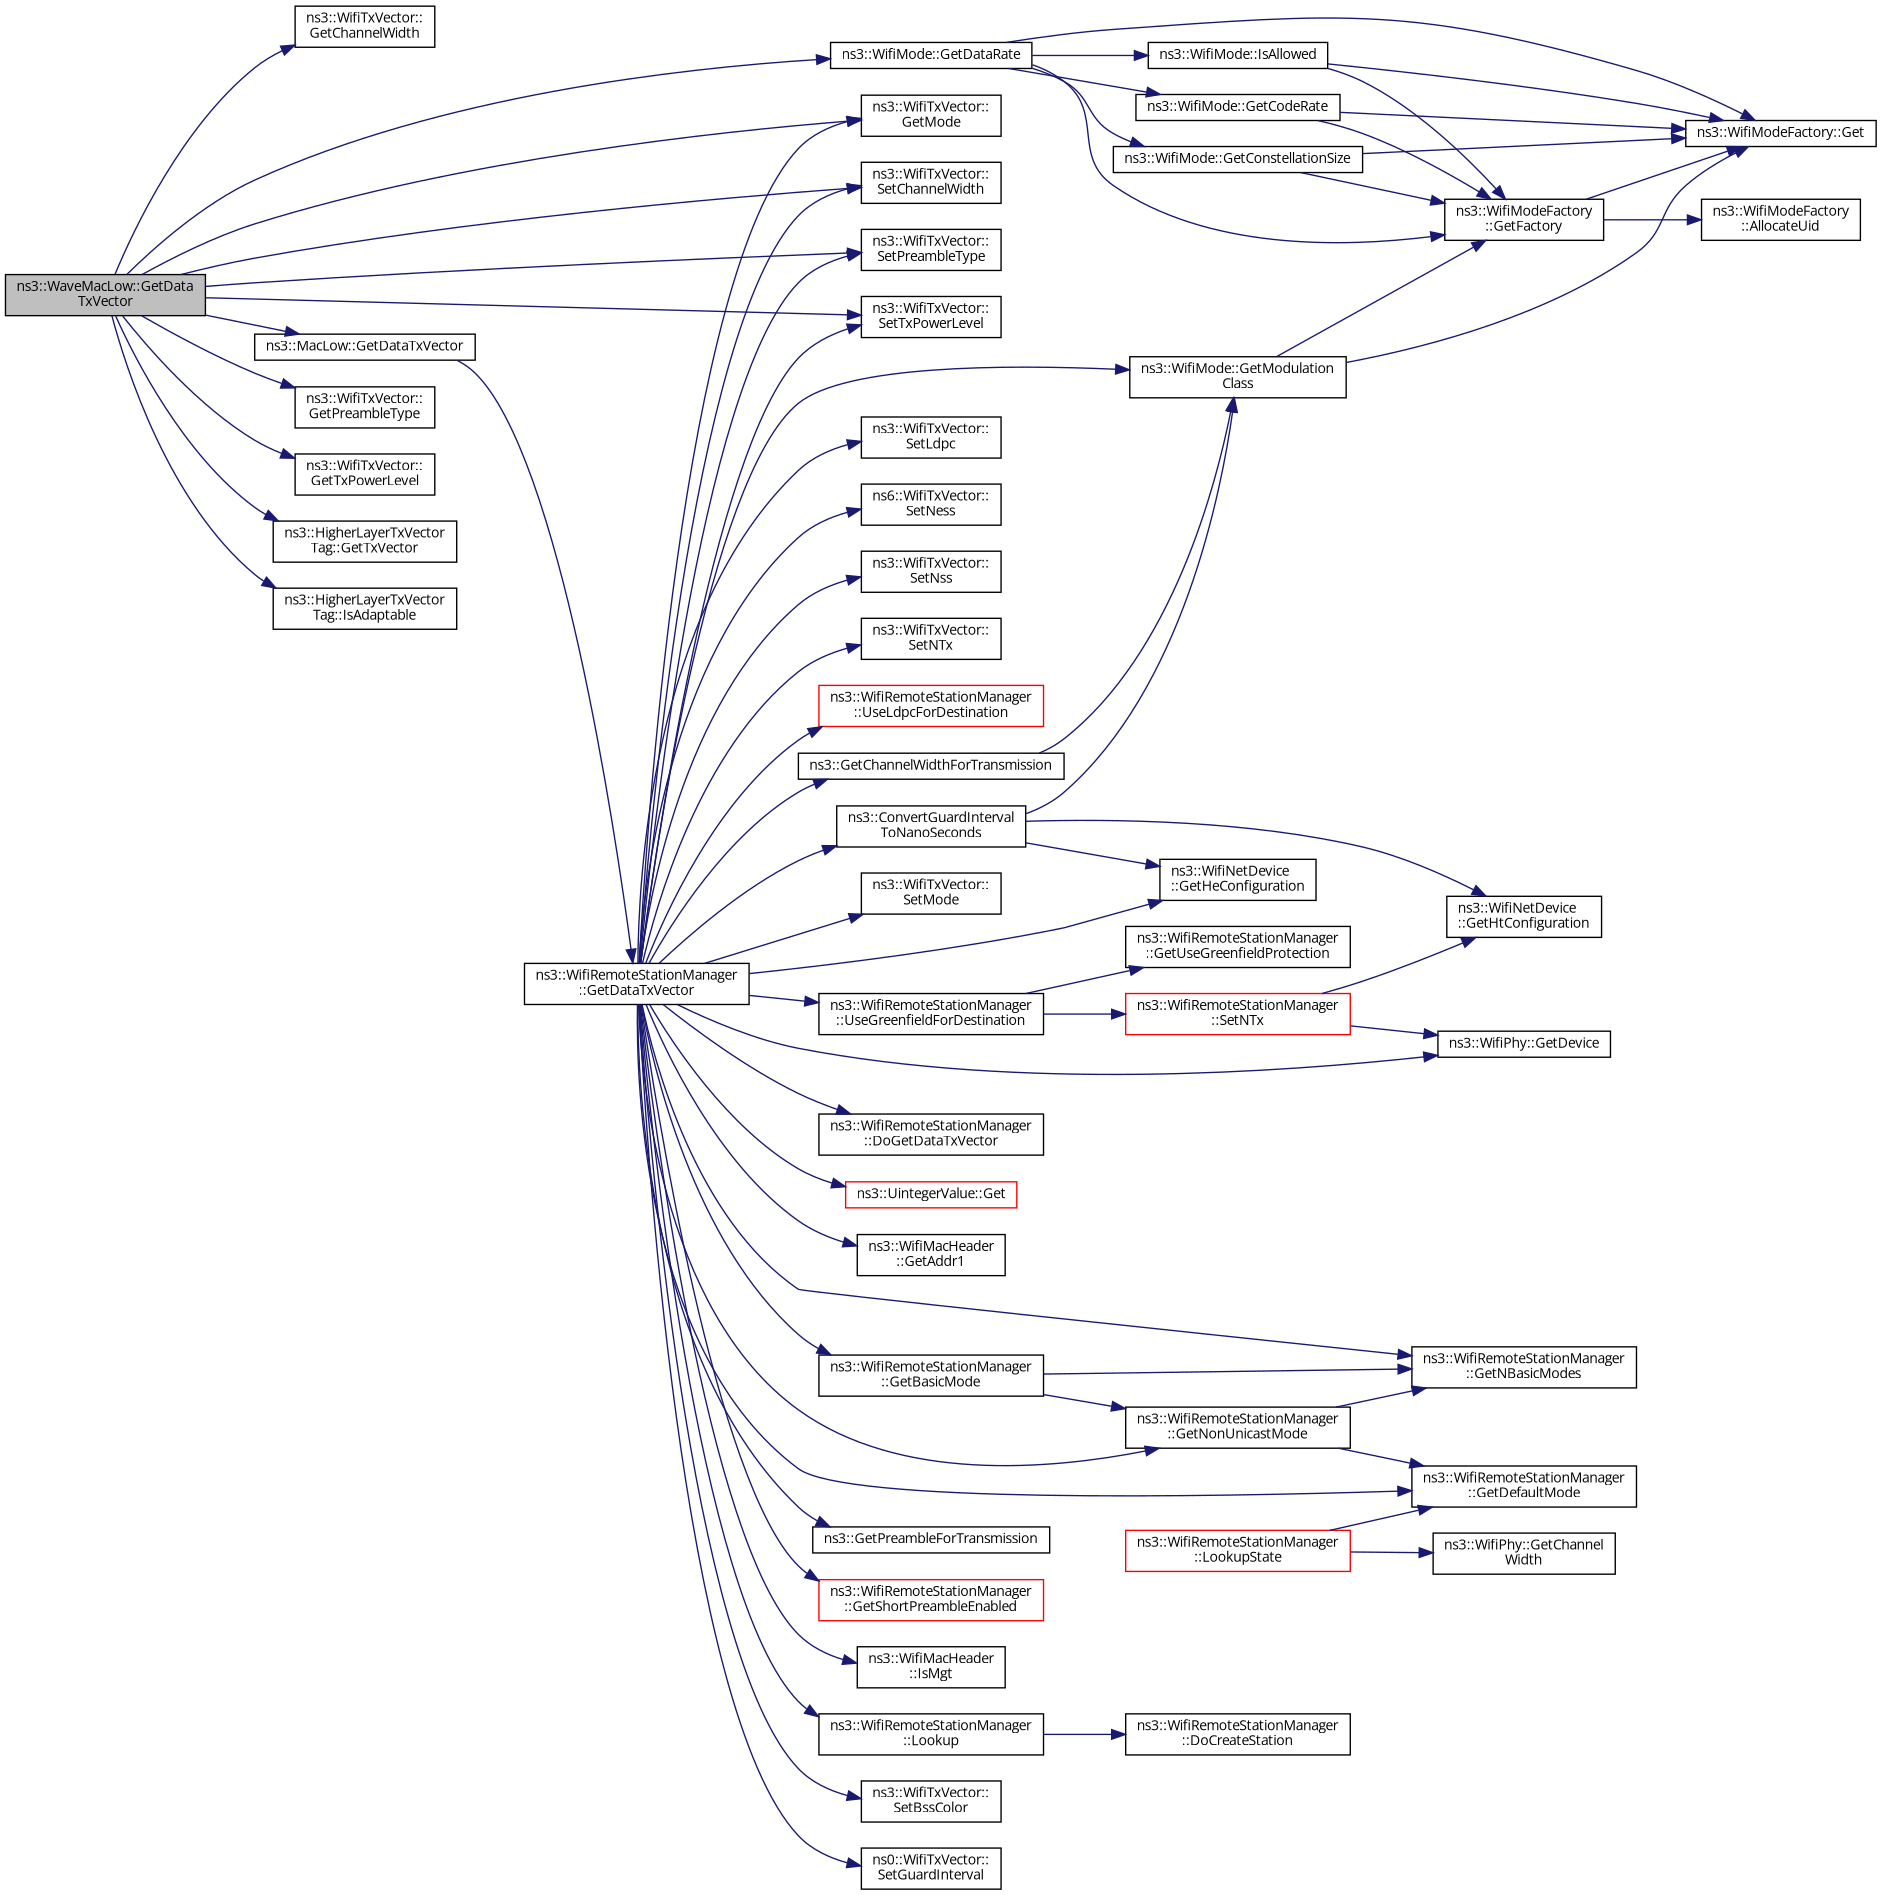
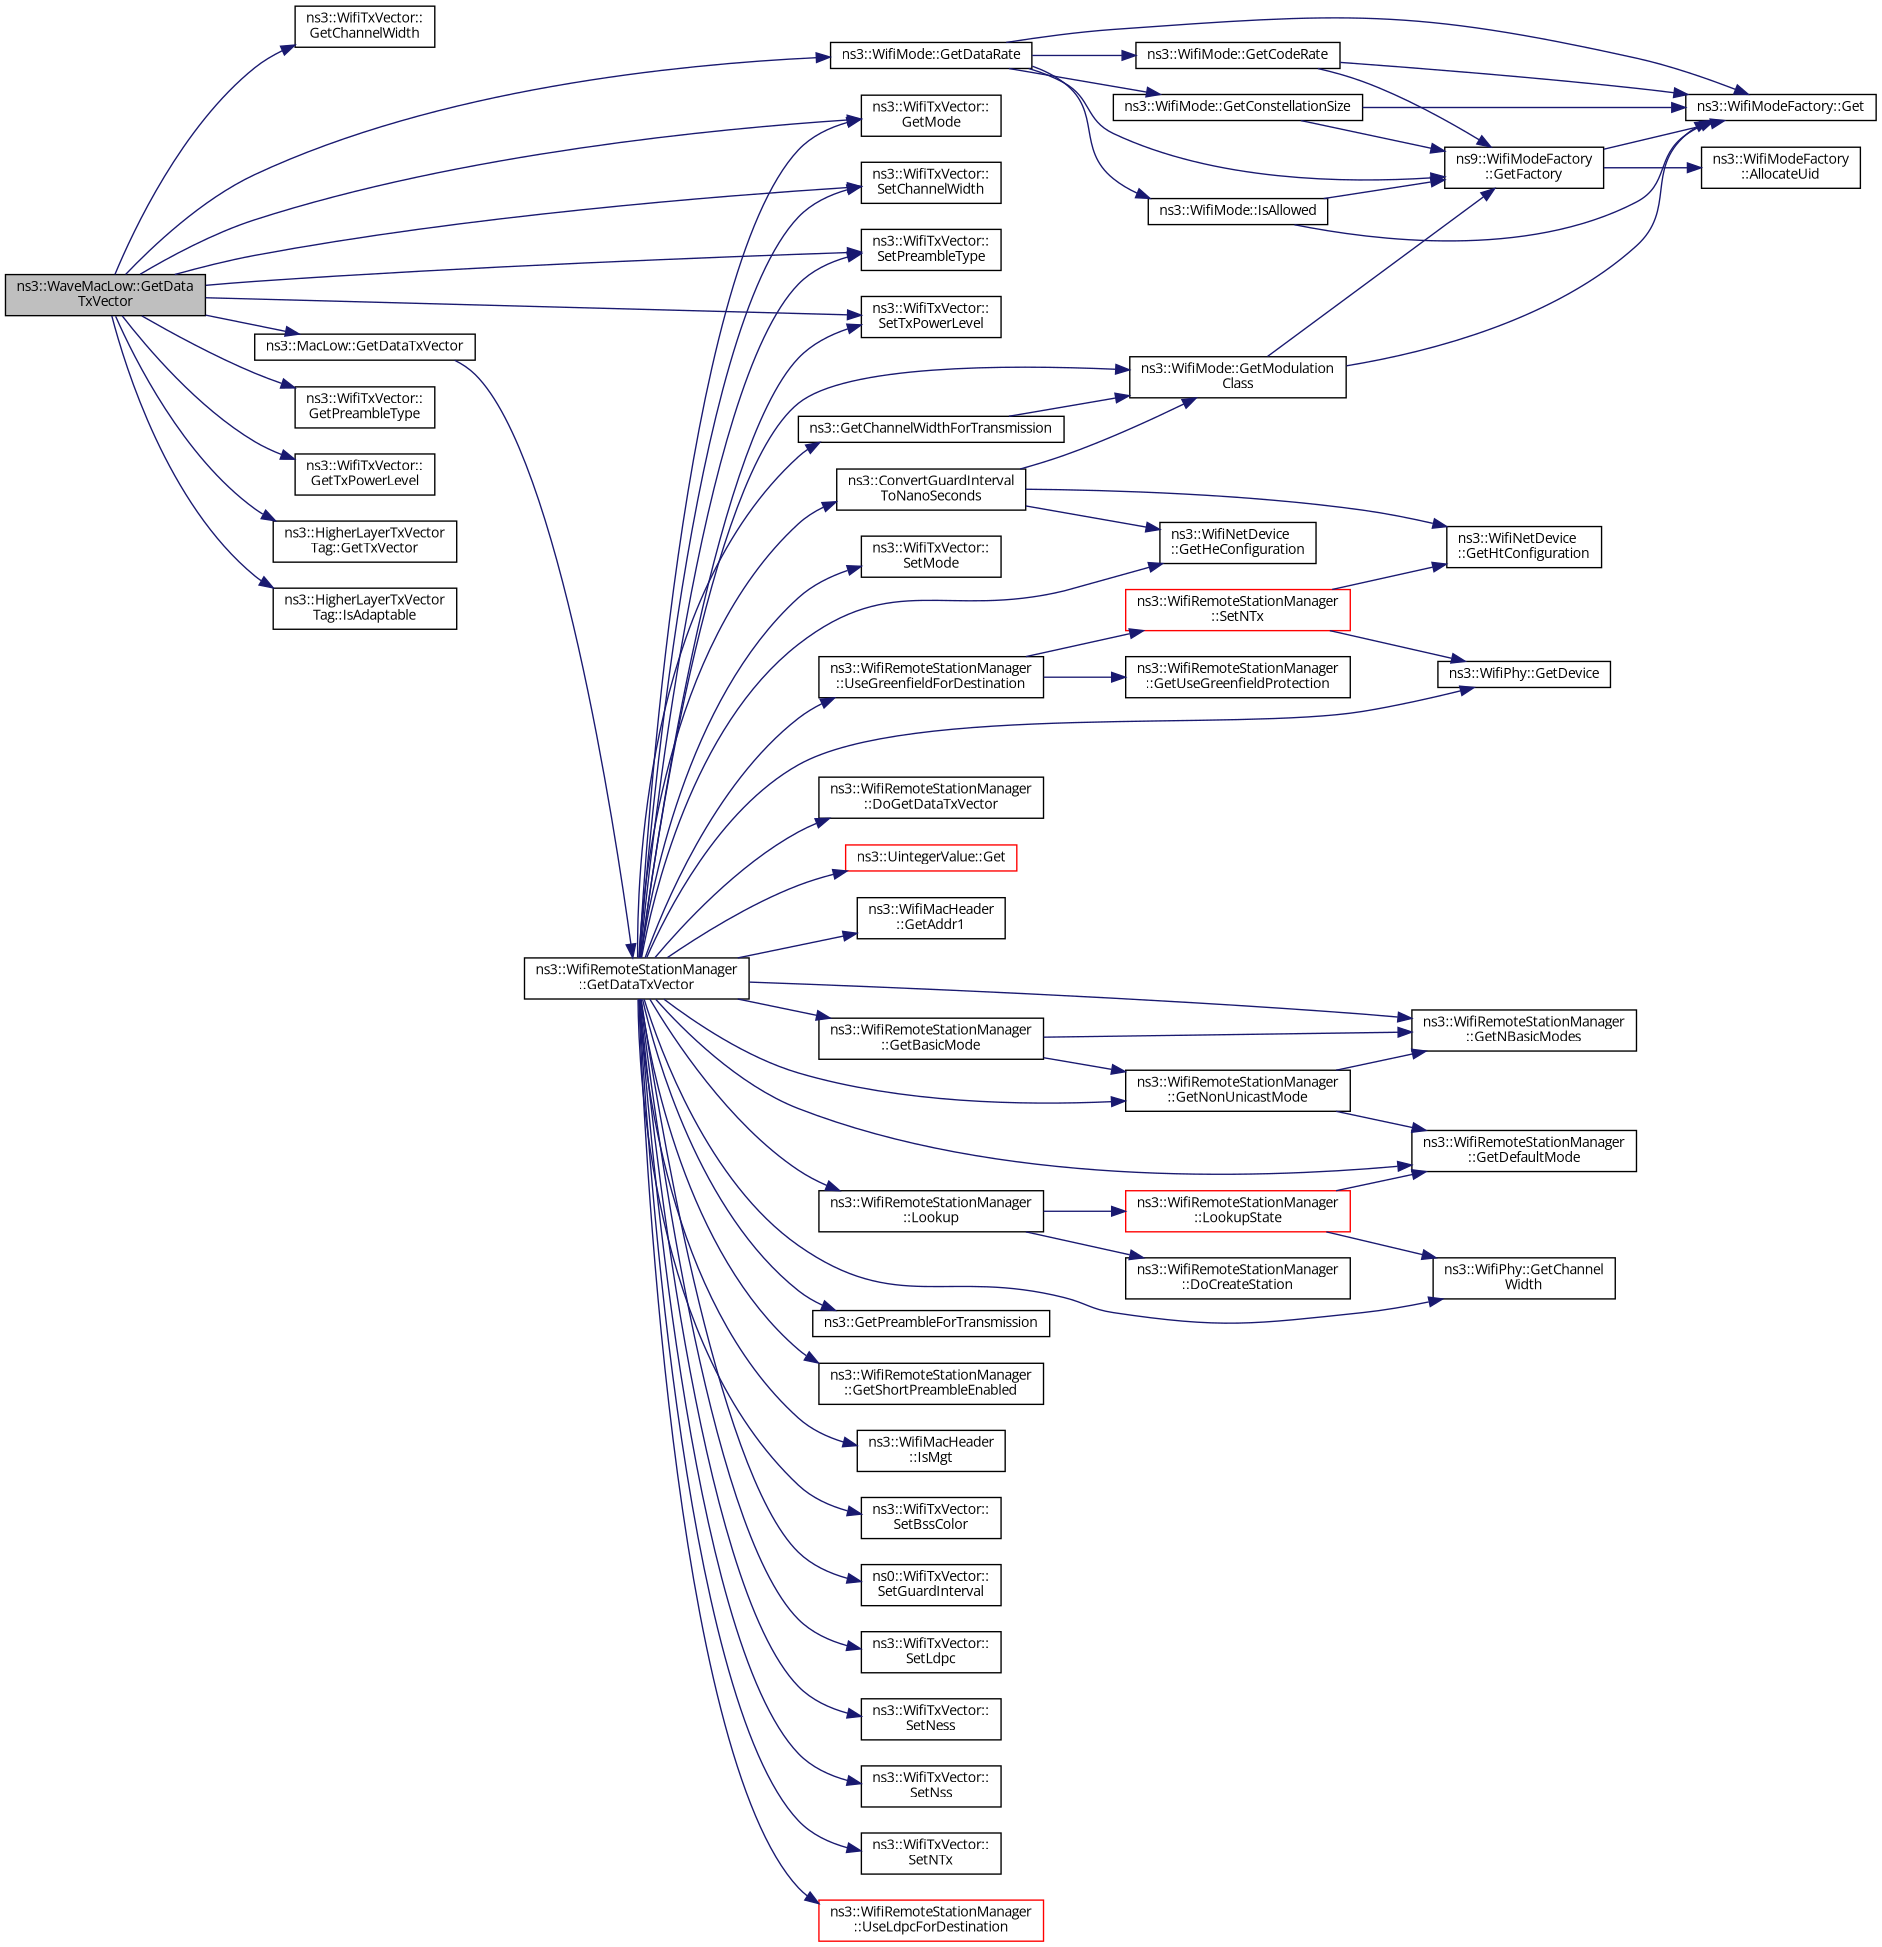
  digraph {
    fontname="Open Sans"
    rankdir=LR
    node [color=black fillcolor=white fontname="Open Sans" fontsize=10 shape=record style=filled]
    edge [color=midnightblue fontname="Open Sans" fontsize=10 labelfontname=Helvetica labelfontsize=10 style=solid]
    n1 [fillcolor=grey75 fontcolor=black height=0.2 label="ns3::WaveMacLow::GetData\lTxVector" width=0.4]
    n2 [height=0.2 label="ns3::WifiTxVector::\lGetChannelWidth" width=0.4]
    n3 [height=0.2 label="ns3::WifiMode::GetDataRate" width=0.4]
    n4 [height=0.2 label="ns3::MacLow::GetDataTxVector" width=0.4]
    n5 [height=0.2 label="ns3::WifiTxVector::\lGetMode" width=0.4]
    n6 [height=0.2 label="ns3::WifiTxVector::\lSetChannelWidth" width=0.4]
    n7 [height=0.2 label="ns3::WifiTxVector::\lSetPreambleType" width=0.4]
    n8 [height=0.2 label="ns3::WifiTxVector::\lSetTxPowerLevel" width=0.4]
    n9 [height=0.2 label="ns3::WifiTxVector::\lGetPreambleType" width=0.4]
    n10 [height=0.2 label="ns3::WifiTxVector::\lGetTxPowerLevel" width=0.4]
    n11 [height=0.2 label="ns3::HigherLayerTxVector\lTag::GetTxVector" width=0.4]
    n12 [height=0.2 label="ns3::HigherLayerTxVector\lTag::IsAdaptable" width=0.4]
    n13 [height=0.2 label="ns3::WifiModeFactory::Get" width=0.4]
    n14 [height=0.2 label="ns3::WifiMode::GetCodeRate" width=0.4]
-   n15 [height=0.2 label="ns3::WifiModeFactory\l::GetFactory" width=0.4]
+   n15 [height=0.2 label="ns9::WifiModeFactory\l::GetFactory" width=0.4]
    n16 [height=0.2 label="ns3::WifiMode::GetConstellationSize" width=0.4]
    n17 [height=0.2 label="ns3::WifiMode::IsAllowed" width=0.4]
    n18 [height=0.2 label="ns3::WifiRemoteStationManager\l::GetDataTxVector" width=0.4]
    n19 [height=0.2 label="ns3::WifiTxVector::\lSetMode" width=0.4]
    n20 [height=0.2 label="ns3::WifiModeFactory\l::AllocateUid" width=0.4]
    n21 [height=0.2 label="ns3::ConvertGuardInterval\lToNanoSeconds" width=0.4]
    n22 [height=0.2 label="ns3::WifiNetDevice\l::GetHeConfiguration" width=0.4]
    n23 [height=0.2 label="ns3::WifiMode::GetModulation\lClass" width=0.4]
    n24 [height=0.2 label="ns3::WifiRemoteStationManager\l::DoGetDataTxVector" width=0.4]
    n25 [color=red height=0.2 label="ns3::UintegerValue::Get" width=0.4]
    n26 [height=0.2 label="ns3::WifiMacHeader\l::GetAddr1" width=0.4]
    n27 [height=0.2 label="ns3::WifiRemoteStationManager\l::GetBasicMode" width=0.4]
    n28 [height=0.2 label="ns3::WifiRemoteStationManager\l::GetNBasicModes" width=0.4]
    n29 [height=0.2 label="ns3::WifiPhy::GetChannel\lWidth" width=0.4]
    n30 [height=0.2 label="ns3::GetChannelWidthForTransmission" width=0.4]
    n31 [height=0.2 label="ns3::WifiRemoteStationManager\l::GetDefaultMode" width=0.4]
    n32 [height=0.2 label="ns3::WifiPhy::GetDevice" width=0.4]
    n33 [height=0.2 label="ns3::WifiRemoteStationManager\l::GetNonUnicastMode" width=0.4]
    n34 [height=0.2 label="ns3::GetPreambleForTransmission" width=0.4]
-   n35 [color=red height=0.2 label="ns3::WifiRemoteStationManager\l::GetShortPreambleEnabled" width=0.4]
+   n35 [height=0.2 label="ns3::WifiRemoteStationManager\l::GetShortPreambleEnabled" width=0.4]
    n36 [height=0.2 label="ns3::WifiMacHeader\l::IsMgt" width=0.4]
    n37 [height=0.2 label="ns3::WifiRemoteStationManager\l::Lookup" width=0.4]
    n38 [height=0.2 label="ns3::WifiTxVector::\lSetBssColor" width=0.4]
    n39 [height=0.2 label="ns0::WifiTxVector::\lSetGuardInterval" width=0.4]
    n40 [height=0.2 label="ns3::WifiTxVector::\lSetLdpc" width=0.4]
-   n41 [height=0.2 label="ns6::WifiTxVector::\lSetNess" width=0.4]
+   n41 [height=0.2 label="ns3::WifiTxVector::\lSetNess" width=0.4]
    n42 [height=0.2 label="ns3::WifiTxVector::\lSetNss" width=0.4]
    n43 [height=0.2 label="ns3::WifiTxVector::\lSetNTx" width=0.4]
    n44 [height=0.2 label="ns3::WifiRemoteStationManager\l::UseGreenfieldForDestination" width=0.4]
    n45 [color=red height=0.2 label="ns3::WifiRemoteStationManager\l::UseLdpcForDestination" width=0.4]
    n46 [height=0.2 label="ns3::WifiNetDevice\l::GetHtConfiguration" width=0.4]
    n47 [height=0.2 label="ns3::WifiRemoteStationManager\l::DoCreateStation" width=0.4]
    n48 [color=red height=0.2 label="ns3::WifiRemoteStationManager\l::LookupState" width=0.4]
    n49 [color=red height=0.2 label="ns3::WifiRemoteStationManager\l::SetNTx" width=0.4]
    n50 [height=0.2 label="ns3::WifiRemoteStationManager\l::GetUseGreenfieldProtection" width=0.4]
    n1 -> n2
    n1 -> n3
    n1 -> n4
    n1 -> n5
    n1 -> n6
    n1 -> n7
    n1 -> n8
    n1 -> n9
    n1 -> n10
    n1 -> n11
    n1 -> n12
    n3 -> n13
    n3 -> n14
    n3 -> n15
    n3 -> n16
    n3 -> n17
    n4 -> n18
    n14 -> n13
    n14 -> n15
    n15 -> n13
    n15 -> n20
    n16 -> n13
    n16 -> n15
    n17 -> n13
    n17 -> n15
    n18 -> n5
    n18 -> n6
    n18 -> n7
    n18 -> n8
    n18 -> n19
    n18 -> n21
    n18 -> n22
    n18 -> n23
    n18 -> n24
    n18 -> n25
    n18 -> n26
    n18 -> n27
    n18 -> n28
+   n18 -> n29
    n18 -> n30
    n18 -> n31
    n18 -> n32
    n18 -> n33
    n18 -> n34
    n18 -> n35
    n18 -> n36
    n18 -> n37
    n18 -> n38
    n18 -> n39
    n18 -> n40
    n18 -> n41
    n18 -> n42
    n18 -> n43
    n18 -> n44
    n18 -> n45
    n21 -> n22
    n21 -> n23
    n21 -> n46
    n23 -> n13
    n23 -> n15
    n27 -> n28
    n27 -> n33
    n30 -> n23
    n33 -> n28
    n33 -> n31
    n37 -> n47
+   n37 -> n48
    n44 -> n49
    n44 -> n50
    n48 -> n29
    n48 -> n31
    n49 -> n32
    n49 -> n46
  }
